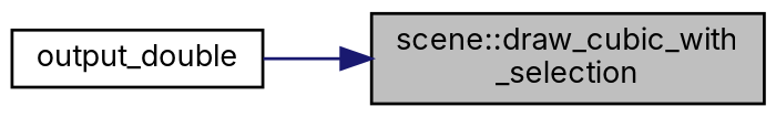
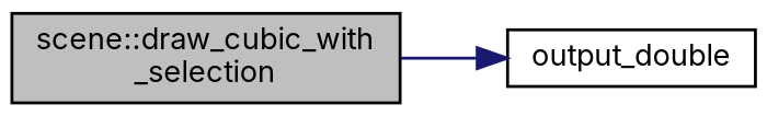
  digraph {
    rankdir=LR
    fontname=Inter
    node [color=black fontname=Inter fontsize=10 shape=record style=filled]
    n1 [fillcolor=grey75 fontcolor=black height=0.2 label="scene::draw_cubic_with\l_selection" width=0.4]
    n2 [fillcolor=white height=0.2 label=output_double width=0.4]
-   n2 -> n1 [color=midnightblue fontname=Inter fontsize=10 labelfontname=Helvetica labelfontsize=10 style=solid]
+   n1 -> n2 [color=midnightblue fontname=Inter fontsize=10 labelfontname=Helvetica labelfontsize=10 style=solid]
  }
